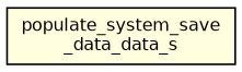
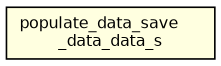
  digraph {
    rankdir=LR
-   n1 [color=black fillcolor=lightyellow fontname=Helvetica fontsize=10 height=0.2 label="populate_system_save\l_data_data_s" shape=record style=filled width=0.4]
+   n1 [color=black fillcolor=lightyellow fontname=Helvetica fontsize=10 height=0.2 label="populate_data_save\l_data_data_s" shape=record style=filled width=0.4]
  }
